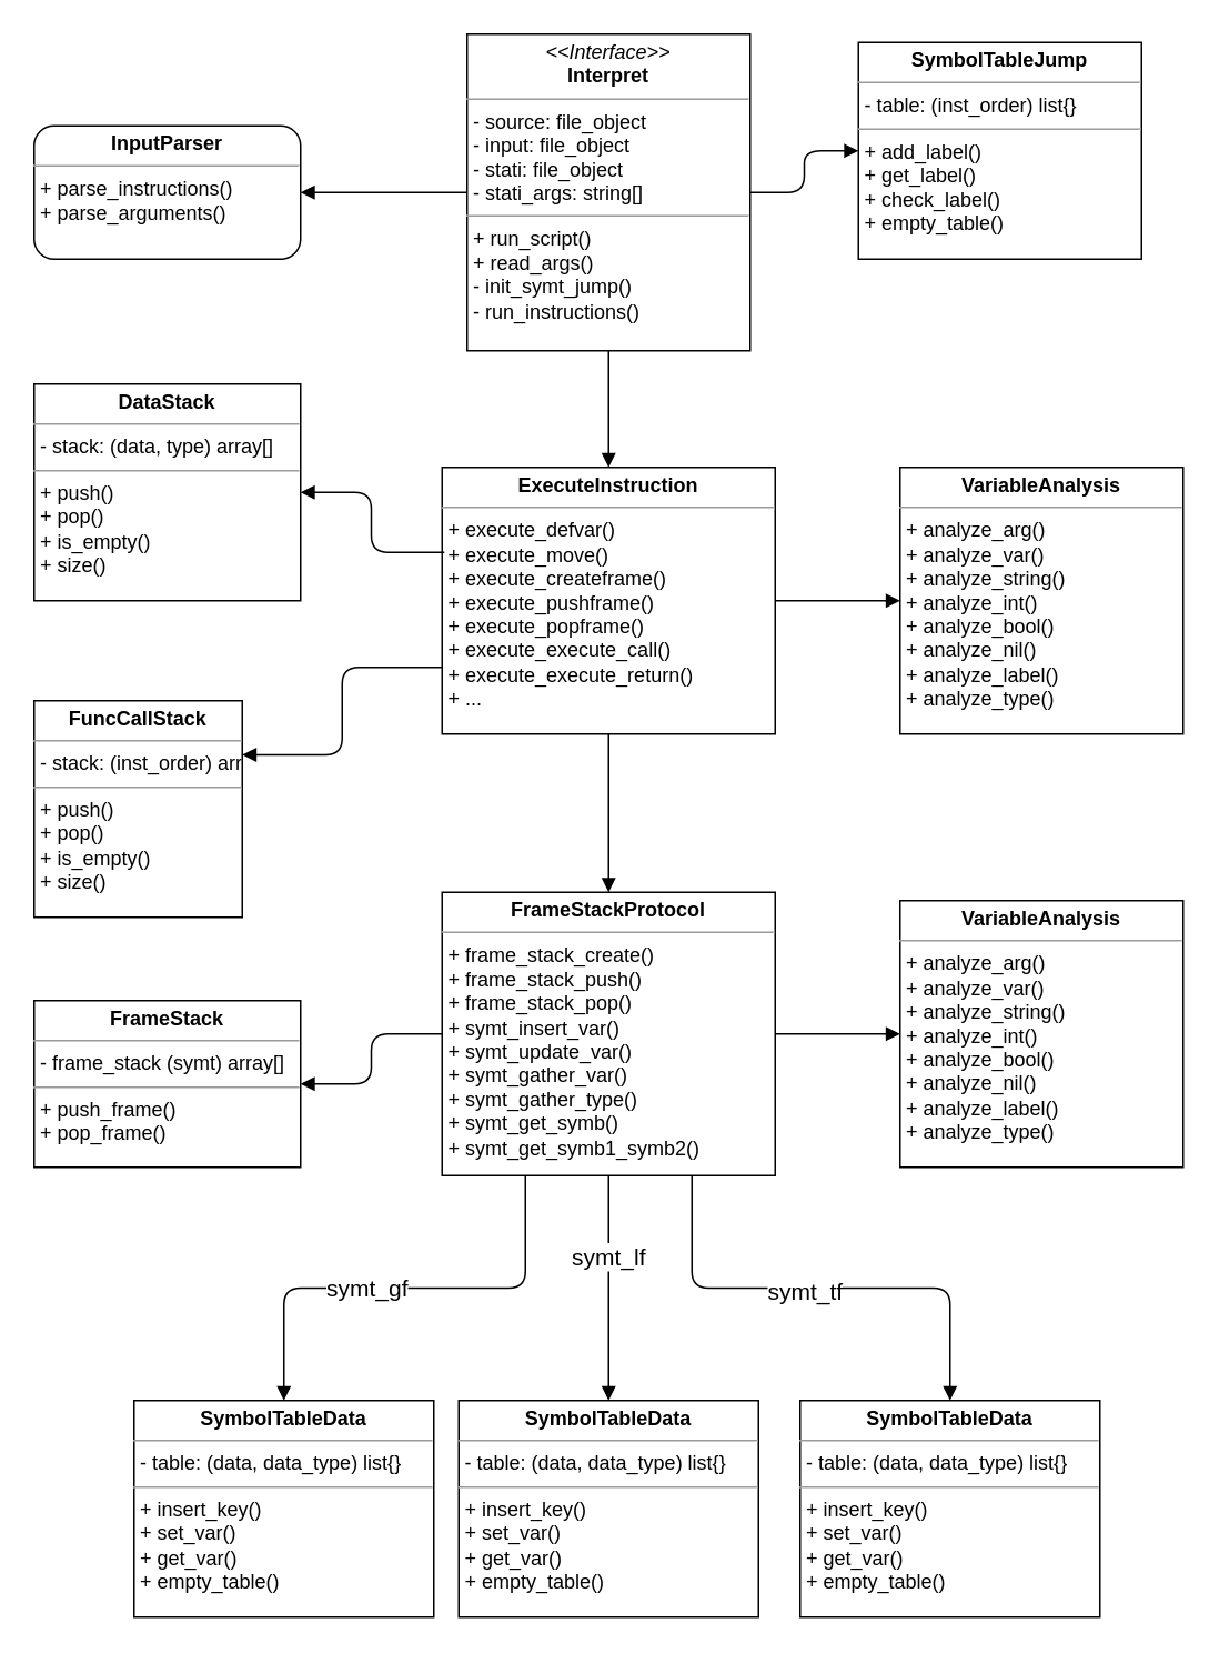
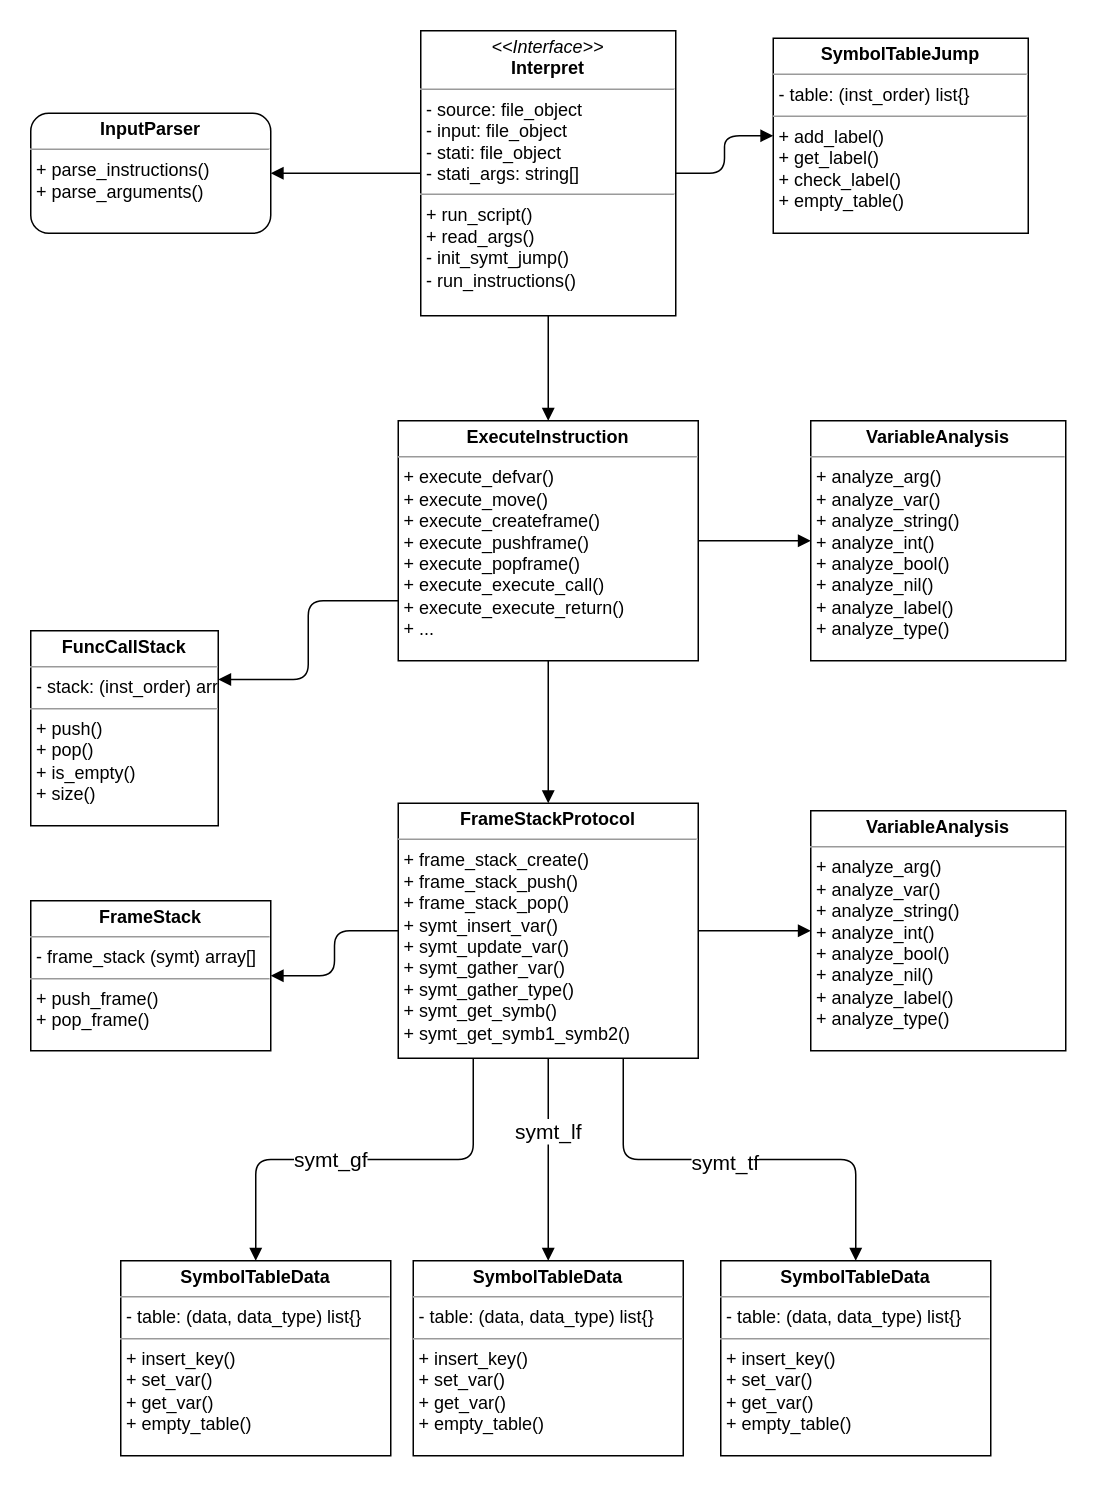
  <mxCell id="0" />
  <mxCell id="1" parent="0" />
  <mxCell id="2" value="&lt;p style=&quot;margin:0px;margin-top:4px;text-align:center;&quot;&gt;&lt;i&gt;&amp;lt;&amp;lt;Interface&amp;gt;&amp;gt;&lt;/i&gt;&lt;br&gt;&lt;b&gt;Interpret&lt;/b&gt;&lt;/p&gt;&lt;hr size=&quot;1&quot;&gt;&lt;p style=&quot;margin:0px;margin-left:4px;&quot;&gt;- source: file_object&lt;br&gt;&lt;/p&gt;&lt;p style=&quot;margin:0px;margin-left:4px;&quot;&gt;- input: file_object&lt;/p&gt;&lt;p style=&quot;margin:0px;margin-left:4px;&quot;&gt;- stati: file_object&lt;/p&gt;&lt;p style=&quot;margin:0px;margin-left:4px;&quot;&gt;- stati_args: string[]&lt;/p&gt;&lt;hr size=&quot;1&quot;&gt;&lt;p style=&quot;margin:0px;margin-left:4px;&quot;&gt;+ run_script()&lt;/p&gt;&lt;p style=&quot;margin:0px;margin-left:4px;&quot;&gt;+ read_args()&lt;/p&gt;&lt;p style=&quot;margin:0px;margin-left:4px;&quot;&gt;- init_symt_jump()&lt;br&gt;&lt;/p&gt;&lt;p style=&quot;margin:0px;margin-left:4px;&quot;&gt;- run_instructions()&lt;/p&gt;" style="verticalAlign=top;align=left;overflow=fill;fontSize=12;fontFamily=Helvetica;html=1;" parent="1" vertex="1"><mxGeometry x="280" y="20" width="170" height="190" as="geometry" /></mxCell>
  <mxCell id="3" value="&lt;p style=&quot;margin:0px;margin-top:4px;text-align:center;&quot;&gt;&lt;b&gt;ExecuteInstruction&lt;/b&gt;&lt;/p&gt;&lt;hr size=&quot;1&quot;&gt;&lt;p style=&quot;margin:0px;margin-left:4px;&quot;&gt;&lt;span style=&quot;background-color: initial;&quot;&gt;+ execute_defvar()&lt;/span&gt;&lt;/p&gt;&lt;p style=&quot;margin:0px;margin-left:4px;&quot;&gt;+ execute_move()&lt;br&gt;&lt;/p&gt;&lt;p style=&quot;margin:0px;margin-left:4px;&quot;&gt;+ execute_createframe()&lt;br&gt;&lt;/p&gt;&lt;p style=&quot;margin:0px;margin-left:4px;&quot;&gt;+ execute_pushframe()&lt;br&gt;&lt;/p&gt;&lt;p style=&quot;margin:0px;margin-left:4px;&quot;&gt;+ execute_popframe()&lt;br&gt;&lt;/p&gt;&lt;p style=&quot;margin:0px;margin-left:4px;&quot;&gt;+ execute_execute_call()&lt;br&gt;&lt;/p&gt;&lt;p style=&quot;margin:0px;margin-left:4px;&quot;&gt;+ execute_execute_return()&lt;/p&gt;&lt;p style=&quot;margin:0px;margin-left:4px;&quot;&gt;+ ...&lt;/p&gt;" style="verticalAlign=top;align=left;overflow=fill;fontSize=12;fontFamily=Helvetica;html=1;" parent="1" vertex="1"><mxGeometry x="265" y="280" width="200" height="160" as="geometry" /></mxCell>
  <mxCell id="4" value="&lt;p style=&quot;margin:0px;margin-top:4px;text-align:center;&quot;&gt;&lt;b&gt;FrameStack&lt;/b&gt;&lt;/p&gt;&lt;hr size=&quot;1&quot;&gt;&lt;p style=&quot;margin:0px;margin-left:4px;&quot;&gt;- frame_stack (symt) array[]&lt;/p&gt;&lt;hr size=&quot;1&quot;&gt;&lt;p style=&quot;margin:0px;margin-left:4px;&quot;&gt;&lt;span style=&quot;background-color: initial;&quot;&gt;+ push_frame()&lt;/span&gt;&lt;br&gt;&lt;/p&gt;&lt;p style=&quot;margin:0px;margin-left:4px;&quot;&gt;&lt;span style=&quot;background-color: initial;&quot;&gt;+ pop_frame()&lt;/span&gt;&lt;/p&gt;" style="verticalAlign=top;align=left;overflow=fill;fontSize=12;fontFamily=Helvetica;html=1;" parent="1" vertex="1"><mxGeometry x="20" y="600" width="160" height="100" as="geometry" /></mxCell>
  <mxCell id="5" value="&lt;p style=&quot;margin:0px;margin-top:4px;text-align:center;&quot;&gt;&lt;b&gt;SymbolTableData&lt;/b&gt;&lt;/p&gt;&lt;hr size=&quot;1&quot;&gt;&lt;p style=&quot;margin:0px;margin-left:4px;&quot;&gt;- table: (data, data_type) list{}&lt;/p&gt;&lt;hr size=&quot;1&quot;&gt;&lt;p style=&quot;margin:0px;margin-left:4px;&quot;&gt;+ insert_key()&lt;/p&gt;&lt;p style=&quot;margin:0px;margin-left:4px;&quot;&gt;+ set_var()&lt;/p&gt;&lt;p style=&quot;margin:0px;margin-left:4px;&quot;&gt;+ get_var()&lt;/p&gt;&lt;p style=&quot;margin:0px;margin-left:4px;&quot;&gt;+ empty_table()&lt;/p&gt;" style="verticalAlign=top;align=left;overflow=fill;fontSize=12;fontFamily=Helvetica;html=1;" parent="1" vertex="1"><mxGeometry x="480" y="840" width="180" height="130" as="geometry" /></mxCell>
- <mxCell id="6" value="&lt;p style=&quot;margin:0px;margin-top:4px;text-align:center;&quot;&gt;&lt;b&gt;DataStack&lt;/b&gt;&lt;/p&gt;&lt;hr size=&quot;1&quot;&gt;&lt;p style=&quot;margin:0px;margin-left:4px;&quot;&gt;- stack: (data, type) array[]&amp;nbsp;&lt;/p&gt;&lt;hr size=&quot;1&quot;&gt;&lt;p style=&quot;margin:0px;margin-left:4px;&quot;&gt;+ push()&lt;/p&gt;&lt;p style=&quot;margin:0px;margin-left:4px;&quot;&gt;+ pop()&lt;/p&gt;&lt;p style=&quot;margin:0px;margin-left:4px;&quot;&gt;+ is_empty()&lt;/p&gt;&lt;p style=&quot;margin:0px;margin-left:4px;&quot;&gt;+ size()&lt;/p&gt;" style="verticalAlign=top;align=left;overflow=fill;fontSize=12;fontFamily=Helvetica;html=1;" parent="1" vertex="1"><mxGeometry x="20" y="230" width="160" height="130" as="geometry" /></mxCell>
  <mxCell id="7" value="&lt;p style=&quot;margin:0px;margin-top:4px;text-align:center;&quot;&gt;&lt;b&gt;InputParser&lt;/b&gt;&lt;/p&gt;&lt;hr size=&quot;1&quot;&gt;&lt;p style=&quot;margin:0px;margin-left:4px;&quot;&gt;&lt;/p&gt;&lt;p style=&quot;margin:0px;margin-left:4px;&quot;&gt;+ parse_instructions()&lt;/p&gt;&lt;p style=&quot;margin:0px;margin-left:4px;&quot;&gt;+ parse_arguments()&lt;/p&gt;" style="verticalAlign=top;align=left;overflow=fill;fontSize=12;fontFamily=Helvetica;html=1;rounded=1;" vertex="1" parent="1"><mxGeometry x="20" y="75" width="160" height="80" as="geometry" /></mxCell>
  <mxCell id="8" value="&lt;p style=&quot;margin:0px;margin-top:4px;text-align:center;&quot;&gt;&lt;b&gt;SymbolTableJump&lt;/b&gt;&lt;/p&gt;&lt;hr size=&quot;1&quot;&gt;&lt;p style=&quot;margin:0px;margin-left:4px;&quot;&gt;- table: (inst_order) list{}&lt;/p&gt;&lt;hr size=&quot;1&quot;&gt;&lt;p style=&quot;margin:0px;margin-left:4px;&quot;&gt;+ add_label()&lt;/p&gt;&lt;p style=&quot;margin:0px;margin-left:4px;&quot;&gt;+ get_label()&lt;/p&gt;&lt;p style=&quot;margin:0px;margin-left:4px;&quot;&gt;+ check_label()&lt;/p&gt;&lt;p style=&quot;margin:0px;margin-left:4px;&quot;&gt;+ empty_table()&lt;/p&gt;" style="verticalAlign=top;align=left;overflow=fill;fontSize=12;fontFamily=Helvetica;html=1;" vertex="1" parent="1"><mxGeometry x="515" y="25" width="170" height="130" as="geometry" /></mxCell>
  <mxCell id="9" value="&lt;p style=&quot;margin:0px;margin-top:4px;text-align:center;&quot;&gt;&lt;b&gt;VariableAnalysis&lt;/b&gt;&lt;/p&gt;&lt;hr size=&quot;1&quot;&gt;&lt;p style=&quot;margin:0px;margin-left:4px;&quot;&gt;&lt;span style=&quot;background-color: initial;&quot;&gt;+ analyze_arg()&lt;/span&gt;&lt;/p&gt;&lt;p style=&quot;margin:0px;margin-left:4px;&quot;&gt;&lt;span style=&quot;background-color: initial;&quot;&gt;+ analyze_var()&lt;/span&gt;&lt;/p&gt;&lt;p style=&quot;margin:0px;margin-left:4px;&quot;&gt;&lt;span style=&quot;background-color: initial;&quot;&gt;+ analyze_string()&lt;/span&gt;&lt;/p&gt;&lt;p style=&quot;margin:0px;margin-left:4px;&quot;&gt;&lt;span style=&quot;background-color: initial;&quot;&gt;+ analyze_int()&lt;/span&gt;&lt;/p&gt;&lt;p style=&quot;margin:0px;margin-left:4px;&quot;&gt;&lt;span style=&quot;background-color: initial;&quot;&gt;+ analyze_bool()&lt;/span&gt;&lt;/p&gt;&lt;p style=&quot;margin:0px;margin-left:4px;&quot;&gt;&lt;span style=&quot;background-color: initial;&quot;&gt;+ analyze_nil()&lt;/span&gt;&lt;/p&gt;&lt;p style=&quot;margin:0px;margin-left:4px;&quot;&gt;&lt;span style=&quot;background-color: initial;&quot;&gt;+ analyze_label()&lt;/span&gt;&lt;/p&gt;&lt;p style=&quot;margin:0px;margin-left:4px;&quot;&gt;&lt;span style=&quot;background-color: initial;&quot;&gt;+ analyze_type()&lt;/span&gt;&lt;/p&gt;" style="verticalAlign=top;align=left;overflow=fill;fontSize=12;fontFamily=Helvetica;html=1;" vertex="1" parent="1"><mxGeometry x="540" y="280" width="170" height="160" as="geometry" /></mxCell>
  <mxCell id="10" value="" style="endArrow=block;endFill=1;html=1;edgeStyle=orthogonalEdgeStyle;align=left;verticalAlign=top;fontSize=11;exitX=1;exitY=0.5;exitDx=0;exitDy=0;entryX=0;entryY=0.5;entryDx=0;entryDy=0;" edge="1" parent="1" source="3" target="9"><mxGeometry x="-1" relative="1" as="geometry"><mxPoint x="500" y="400" as="sourcePoint" /><mxPoint x="620" y="362" as="targetPoint" /></mxGeometry></mxCell>
  <mxCell id="11" value="" style="endArrow=block;endFill=1;html=1;edgeStyle=orthogonalEdgeStyle;align=left;verticalAlign=top;fontSize=11;exitX=0.5;exitY=1;exitDx=0;exitDy=0;entryX=0.5;entryY=0;entryDx=0;entryDy=0;" edge="1" parent="1" source="3" target="29"><mxGeometry x="-1" relative="1" as="geometry"><mxPoint x="331.1" y="520" as="sourcePoint" /><mxPoint x="365" y="530" as="targetPoint" /></mxGeometry></mxCell>
  <mxCell id="12" value="" style="endArrow=block;endFill=1;html=1;edgeStyle=orthogonalEdgeStyle;align=left;verticalAlign=top;fontSize=11;exitX=0;exitY=0.5;exitDx=0;exitDy=0;entryX=1;entryY=0.5;entryDx=0;entryDy=0;" edge="1" parent="1" source="2" target="7"><mxGeometry x="-1" relative="1" as="geometry"><mxPoint x="170" y="220" as="sourcePoint" /><mxPoint x="170" y="360" as="targetPoint" /></mxGeometry></mxCell>
  <mxCell id="13" value="" style="endArrow=block;endFill=1;html=1;edgeStyle=orthogonalEdgeStyle;align=left;verticalAlign=top;fontSize=11;exitX=0.5;exitY=1;exitDx=0;exitDy=0;entryX=0.5;entryY=0;entryDx=0;entryDy=0;" edge="1" parent="1" source="2" target="3"><mxGeometry x="-1" relative="1" as="geometry"><mxPoint x="605" y="250" as="sourcePoint" /><mxPoint x="605" y="390" as="targetPoint" /></mxGeometry></mxCell>
  <mxCell id="14" value="" style="endArrow=block;endFill=1;html=1;edgeStyle=orthogonalEdgeStyle;align=left;verticalAlign=top;fontSize=11;entryX=0;entryY=0.5;entryDx=0;entryDy=0;exitX=1;exitY=0.5;exitDx=0;exitDy=0;" edge="1" parent="1" source="2" target="8"><mxGeometry x="-1" relative="1" as="geometry"><mxPoint x="700" y="240" as="sourcePoint" /><mxPoint x="575" y="300" as="targetPoint" /></mxGeometry></mxCell>
- <mxCell id="15" value="" style="endArrow=block;endFill=1;html=1;edgeStyle=orthogonalEdgeStyle;align=left;verticalAlign=top;fontSize=11;exitX=0.007;exitY=0.319;exitDx=0;exitDy=0;entryX=1;entryY=0.5;entryDx=0;entryDy=0;exitPerimeter=0;" edge="1" parent="1" source="3" target="6"><mxGeometry x="-1" relative="1" as="geometry"><mxPoint x="180" y="520" as="sourcePoint" /><mxPoint x="237.8" y="565.94" as="targetPoint" /></mxGeometry></mxCell>
  <mxCell id="16" value="&lt;p style=&quot;margin:0px;margin-top:4px;text-align:center;&quot;&gt;&lt;b&gt;FuncCallStack&lt;/b&gt;&lt;/p&gt;&lt;hr size=&quot;1&quot;&gt;&lt;p style=&quot;margin:0px;margin-left:4px;&quot;&gt;- stack: (inst_order) array[]&lt;/p&gt;&lt;hr size=&quot;1&quot;&gt;&lt;p style=&quot;margin:0px;margin-left:4px;&quot;&gt;+ push()&lt;/p&gt;&lt;p style=&quot;margin:0px;margin-left:4px;&quot;&gt;+ pop()&lt;/p&gt;&lt;p style=&quot;margin:0px;margin-left:4px;&quot;&gt;+ is_empty()&lt;/p&gt;&lt;p style=&quot;margin:0px;margin-left:4px;&quot;&gt;+ size()&lt;/p&gt;" style="verticalAlign=top;align=left;overflow=fill;fontSize=12;fontFamily=Helvetica;html=1;" vertex="1" parent="1"><mxGeometry x="20" y="420" width="125" height="130" as="geometry" /></mxCell>
  <mxCell id="17" value="" style="endArrow=block;endFill=1;html=1;edgeStyle=orthogonalEdgeStyle;align=left;verticalAlign=top;fontSize=11;exitX=0;exitY=0.75;exitDx=0;exitDy=0;entryX=1;entryY=0.25;entryDx=0;entryDy=0;" edge="1" parent="1" source="3" target="16"><mxGeometry x="-1" relative="1" as="geometry"><mxPoint x="280" y="513.5" as="sourcePoint" /><mxPoint x="195" y="486" as="targetPoint" /></mxGeometry></mxCell>
  <mxCell id="18" value="" style="endArrow=block;endFill=1;html=1;edgeStyle=orthogonalEdgeStyle;align=left;verticalAlign=top;fontSize=11;entryX=0.5;entryY=0;entryDx=0;entryDy=0;exitX=0.75;exitY=1;exitDx=0;exitDy=0;" edge="1" parent="1" source="29" target="5"><mxGeometry x="-1" relative="1" as="geometry"><mxPoint x="417.5" y="710" as="sourcePoint" /><mxPoint x="673.47" y="378.62" as="targetPoint" /></mxGeometry></mxCell>
  <mxCell id="19" value="symt_tf" style="edgeLabel;html=1;align=center;verticalAlign=middle;resizable=0;points=[];fontSize=14;" vertex="1" connectable="0" parent="18"><mxGeometry x="-0.07" y="-2" relative="1" as="geometry"><mxPoint as="offset" /></mxGeometry></mxCell>
  <mxCell id="20" value="" style="endArrow=block;endFill=1;html=1;edgeStyle=orthogonalEdgeStyle;align=left;verticalAlign=top;fontSize=11;entryX=1;entryY=0.5;entryDx=0;entryDy=0;exitX=0;exitY=0.5;exitDx=0;exitDy=0;" edge="1" parent="1" source="29" target="4"><mxGeometry x="-1" relative="1" as="geometry"><mxPoint x="260" y="620" as="sourcePoint" /><mxPoint x="232.5" y="660" as="targetPoint" /></mxGeometry></mxCell>
  <mxCell id="21" value="&lt;p style=&quot;margin:0px;margin-top:4px;text-align:center;&quot;&gt;&lt;b&gt;VariableAnalysis&lt;/b&gt;&lt;/p&gt;&lt;hr size=&quot;1&quot;&gt;&lt;p style=&quot;margin:0px;margin-left:4px;&quot;&gt;&lt;span style=&quot;background-color: initial;&quot;&gt;+ analyze_arg()&lt;/span&gt;&lt;/p&gt;&lt;p style=&quot;margin:0px;margin-left:4px;&quot;&gt;&lt;span style=&quot;background-color: initial;&quot;&gt;+ analyze_var()&lt;/span&gt;&lt;/p&gt;&lt;p style=&quot;margin:0px;margin-left:4px;&quot;&gt;&lt;span style=&quot;background-color: initial;&quot;&gt;+ analyze_string()&lt;/span&gt;&lt;/p&gt;&lt;p style=&quot;margin:0px;margin-left:4px;&quot;&gt;&lt;span style=&quot;background-color: initial;&quot;&gt;+ analyze_int()&lt;/span&gt;&lt;/p&gt;&lt;p style=&quot;margin:0px;margin-left:4px;&quot;&gt;&lt;span style=&quot;background-color: initial;&quot;&gt;+ analyze_bool()&lt;/span&gt;&lt;/p&gt;&lt;p style=&quot;margin:0px;margin-left:4px;&quot;&gt;&lt;span style=&quot;background-color: initial;&quot;&gt;+ analyze_nil()&lt;/span&gt;&lt;/p&gt;&lt;p style=&quot;margin:0px;margin-left:4px;&quot;&gt;&lt;span style=&quot;background-color: initial;&quot;&gt;+ analyze_label()&lt;/span&gt;&lt;/p&gt;&lt;p style=&quot;margin:0px;margin-left:4px;&quot;&gt;&lt;span style=&quot;background-color: initial;&quot;&gt;+ analyze_type()&lt;/span&gt;&lt;/p&gt;" style="verticalAlign=top;align=left;overflow=fill;fontSize=12;fontFamily=Helvetica;html=1;" vertex="1" parent="1"><mxGeometry x="540" y="540" width="170" height="160" as="geometry" /></mxCell>
  <mxCell id="22" value="" style="endArrow=block;endFill=1;html=1;edgeStyle=orthogonalEdgeStyle;align=left;verticalAlign=top;fontSize=11;entryX=0;entryY=0.5;entryDx=0;entryDy=0;exitX=1;exitY=0.5;exitDx=0;exitDy=0;" edge="1" parent="1" source="29" target="21"><mxGeometry x="-1" relative="1" as="geometry"><mxPoint x="470" y="620" as="sourcePoint" /><mxPoint x="637.5" y="795" as="targetPoint" /></mxGeometry></mxCell>
  <mxCell id="23" value="&lt;p style=&quot;margin:0px;margin-top:4px;text-align:center;&quot;&gt;&lt;b&gt;SymbolTableData&lt;/b&gt;&lt;/p&gt;&lt;hr size=&quot;1&quot;&gt;&lt;p style=&quot;margin:0px;margin-left:4px;&quot;&gt;- table: (data, data_type) list{}&lt;/p&gt;&lt;hr size=&quot;1&quot;&gt;&lt;p style=&quot;margin:0px;margin-left:4px;&quot;&gt;+ insert_key()&lt;/p&gt;&lt;p style=&quot;margin:0px;margin-left:4px;&quot;&gt;+ set_var()&lt;/p&gt;&lt;p style=&quot;margin:0px;margin-left:4px;&quot;&gt;+ get_var()&lt;/p&gt;&lt;p style=&quot;margin:0px;margin-left:4px;&quot;&gt;+ empty_table()&lt;/p&gt;" style="verticalAlign=top;align=left;overflow=fill;fontSize=12;fontFamily=Helvetica;html=1;" vertex="1" parent="1"><mxGeometry x="275" y="840" width="180" height="130" as="geometry" /></mxCell>
  <mxCell id="24" value="&lt;p style=&quot;margin:0px;margin-top:4px;text-align:center;&quot;&gt;&lt;b&gt;SymbolTableData&lt;/b&gt;&lt;/p&gt;&lt;hr size=&quot;1&quot;&gt;&lt;p style=&quot;margin:0px;margin-left:4px;&quot;&gt;- table: (data, data_type) list{}&lt;/p&gt;&lt;hr size=&quot;1&quot;&gt;&lt;p style=&quot;margin:0px;margin-left:4px;&quot;&gt;+ insert_key()&lt;/p&gt;&lt;p style=&quot;margin:0px;margin-left:4px;&quot;&gt;+ set_var()&lt;/p&gt;&lt;p style=&quot;margin:0px;margin-left:4px;&quot;&gt;+ get_var()&lt;/p&gt;&lt;p style=&quot;margin:0px;margin-left:4px;&quot;&gt;+ empty_table()&lt;/p&gt;" style="verticalAlign=top;align=left;overflow=fill;fontSize=12;fontFamily=Helvetica;html=1;" vertex="1" parent="1"><mxGeometry x="80" y="840" width="180" height="130" as="geometry" /></mxCell>
  <mxCell id="25" value="" style="endArrow=block;endFill=1;html=1;edgeStyle=orthogonalEdgeStyle;align=left;verticalAlign=top;fontSize=11;exitX=0.5;exitY=1;exitDx=0;exitDy=0;" edge="1" parent="1" source="29" target="23"><mxGeometry x="-1" relative="1" as="geometry"><mxPoint x="365" y="710" as="sourcePoint" /><mxPoint x="540" y="870" as="targetPoint" /></mxGeometry></mxCell>
  <mxCell id="26" value="symt_lf" style="edgeLabel;html=1;align=center;verticalAlign=middle;resizable=0;points=[];fontSize=14;" vertex="1" connectable="0" parent="25"><mxGeometry x="-0.293" y="-1" relative="1" as="geometry"><mxPoint as="offset" /></mxGeometry></mxCell>
  <mxCell id="27" value="" style="endArrow=block;endFill=1;html=1;edgeStyle=orthogonalEdgeStyle;align=left;verticalAlign=top;fontSize=11;exitX=0.25;exitY=1;exitDx=0;exitDy=0;entryX=0.5;entryY=0;entryDx=0;entryDy=0;" edge="1" parent="1" source="29" target="24"><mxGeometry x="-1" relative="1" as="geometry"><mxPoint x="312.5" y="710" as="sourcePoint" /><mxPoint x="430" y="850" as="targetPoint" /></mxGeometry></mxCell>
  <mxCell id="28" value="&lt;font style=&quot;font-size: 14px;&quot;&gt;symt_gf&lt;/font&gt;" style="edgeLabel;html=1;align=center;verticalAlign=middle;resizable=0;points=[];fontSize=11;" vertex="1" connectable="0" parent="27"><mxGeometry x="0.164" relative="1" as="geometry"><mxPoint as="offset" /></mxGeometry></mxCell>
  <mxCell id="29" value="&lt;p style=&quot;margin:0px;margin-top:4px;text-align:center;&quot;&gt;&lt;b&gt;FrameStackProtocol&lt;/b&gt;&lt;br&gt;&lt;/p&gt;&lt;hr size=&quot;1&quot;&gt;&lt;p style=&quot;margin: 0px 0px 0px 4px;&quot;&gt;+ frame_stack_create()&lt;/p&gt;&lt;p style=&quot;margin: 0px 0px 0px 4px;&quot;&gt;+ frame_stack_push()&lt;/p&gt;&lt;p style=&quot;margin: 0px 0px 0px 4px;&quot;&gt;+ frame_stack_pop()&lt;/p&gt;&lt;p style=&quot;margin: 0px 0px 0px 4px;&quot;&gt;+ symt_insert_var()&lt;/p&gt;&lt;p style=&quot;margin: 0px 0px 0px 4px;&quot;&gt;+ symt_update_var()&lt;/p&gt;&lt;p style=&quot;margin: 0px 0px 0px 4px;&quot;&gt;+ symt_gather_var()&lt;/p&gt;&lt;p style=&quot;margin: 0px 0px 0px 4px;&quot;&gt;+ symt_gather_type()&lt;/p&gt;&lt;p style=&quot;margin: 0px 0px 0px 4px;&quot;&gt;&lt;span style=&quot;background-color: initial;&quot;&gt;+ symt_get_symb()&lt;/span&gt;&lt;br&gt;&lt;/p&gt;&lt;p style=&quot;margin: 0px 0px 0px 4px;&quot;&gt;&lt;span style=&quot;background-color: initial;&quot;&gt;+ symt_get_symb1_symb2()&lt;/span&gt;&lt;/p&gt;" style="verticalAlign=top;align=left;overflow=fill;fontSize=12;fontFamily=Helvetica;html=1;" vertex="1" parent="1"><mxGeometry x="265" y="535" width="200" height="170" as="geometry" /></mxCell>
